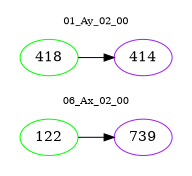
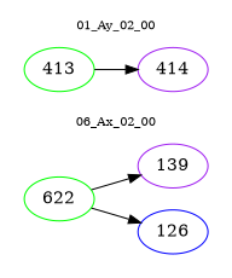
  digraph {
    rankdir=LR
    node [color=green]
    edge [color=black]
-   n1 [label=122]
-   n3 [color=purple label=739]
-   n4 [label=418]
+   n1 [label=622]
+   n2 [color=blue label=126]
+   n3 [color=purple label=139]
+   n4 [label=413]
    n5 [color=purple label=414]
    subgraph cluster_1 {
      color=white
      fontsize=10
      label="06_Ax_02_00"
      n1
+     n2
      n3
    }
    subgraph cluster_2 {
      color=white
      fontsize=10
      label="01_Ay_02_00"
      n4
      n5
    }
+   n1 -> n2
    n1 -> n3
    n4 -> n5
  }
